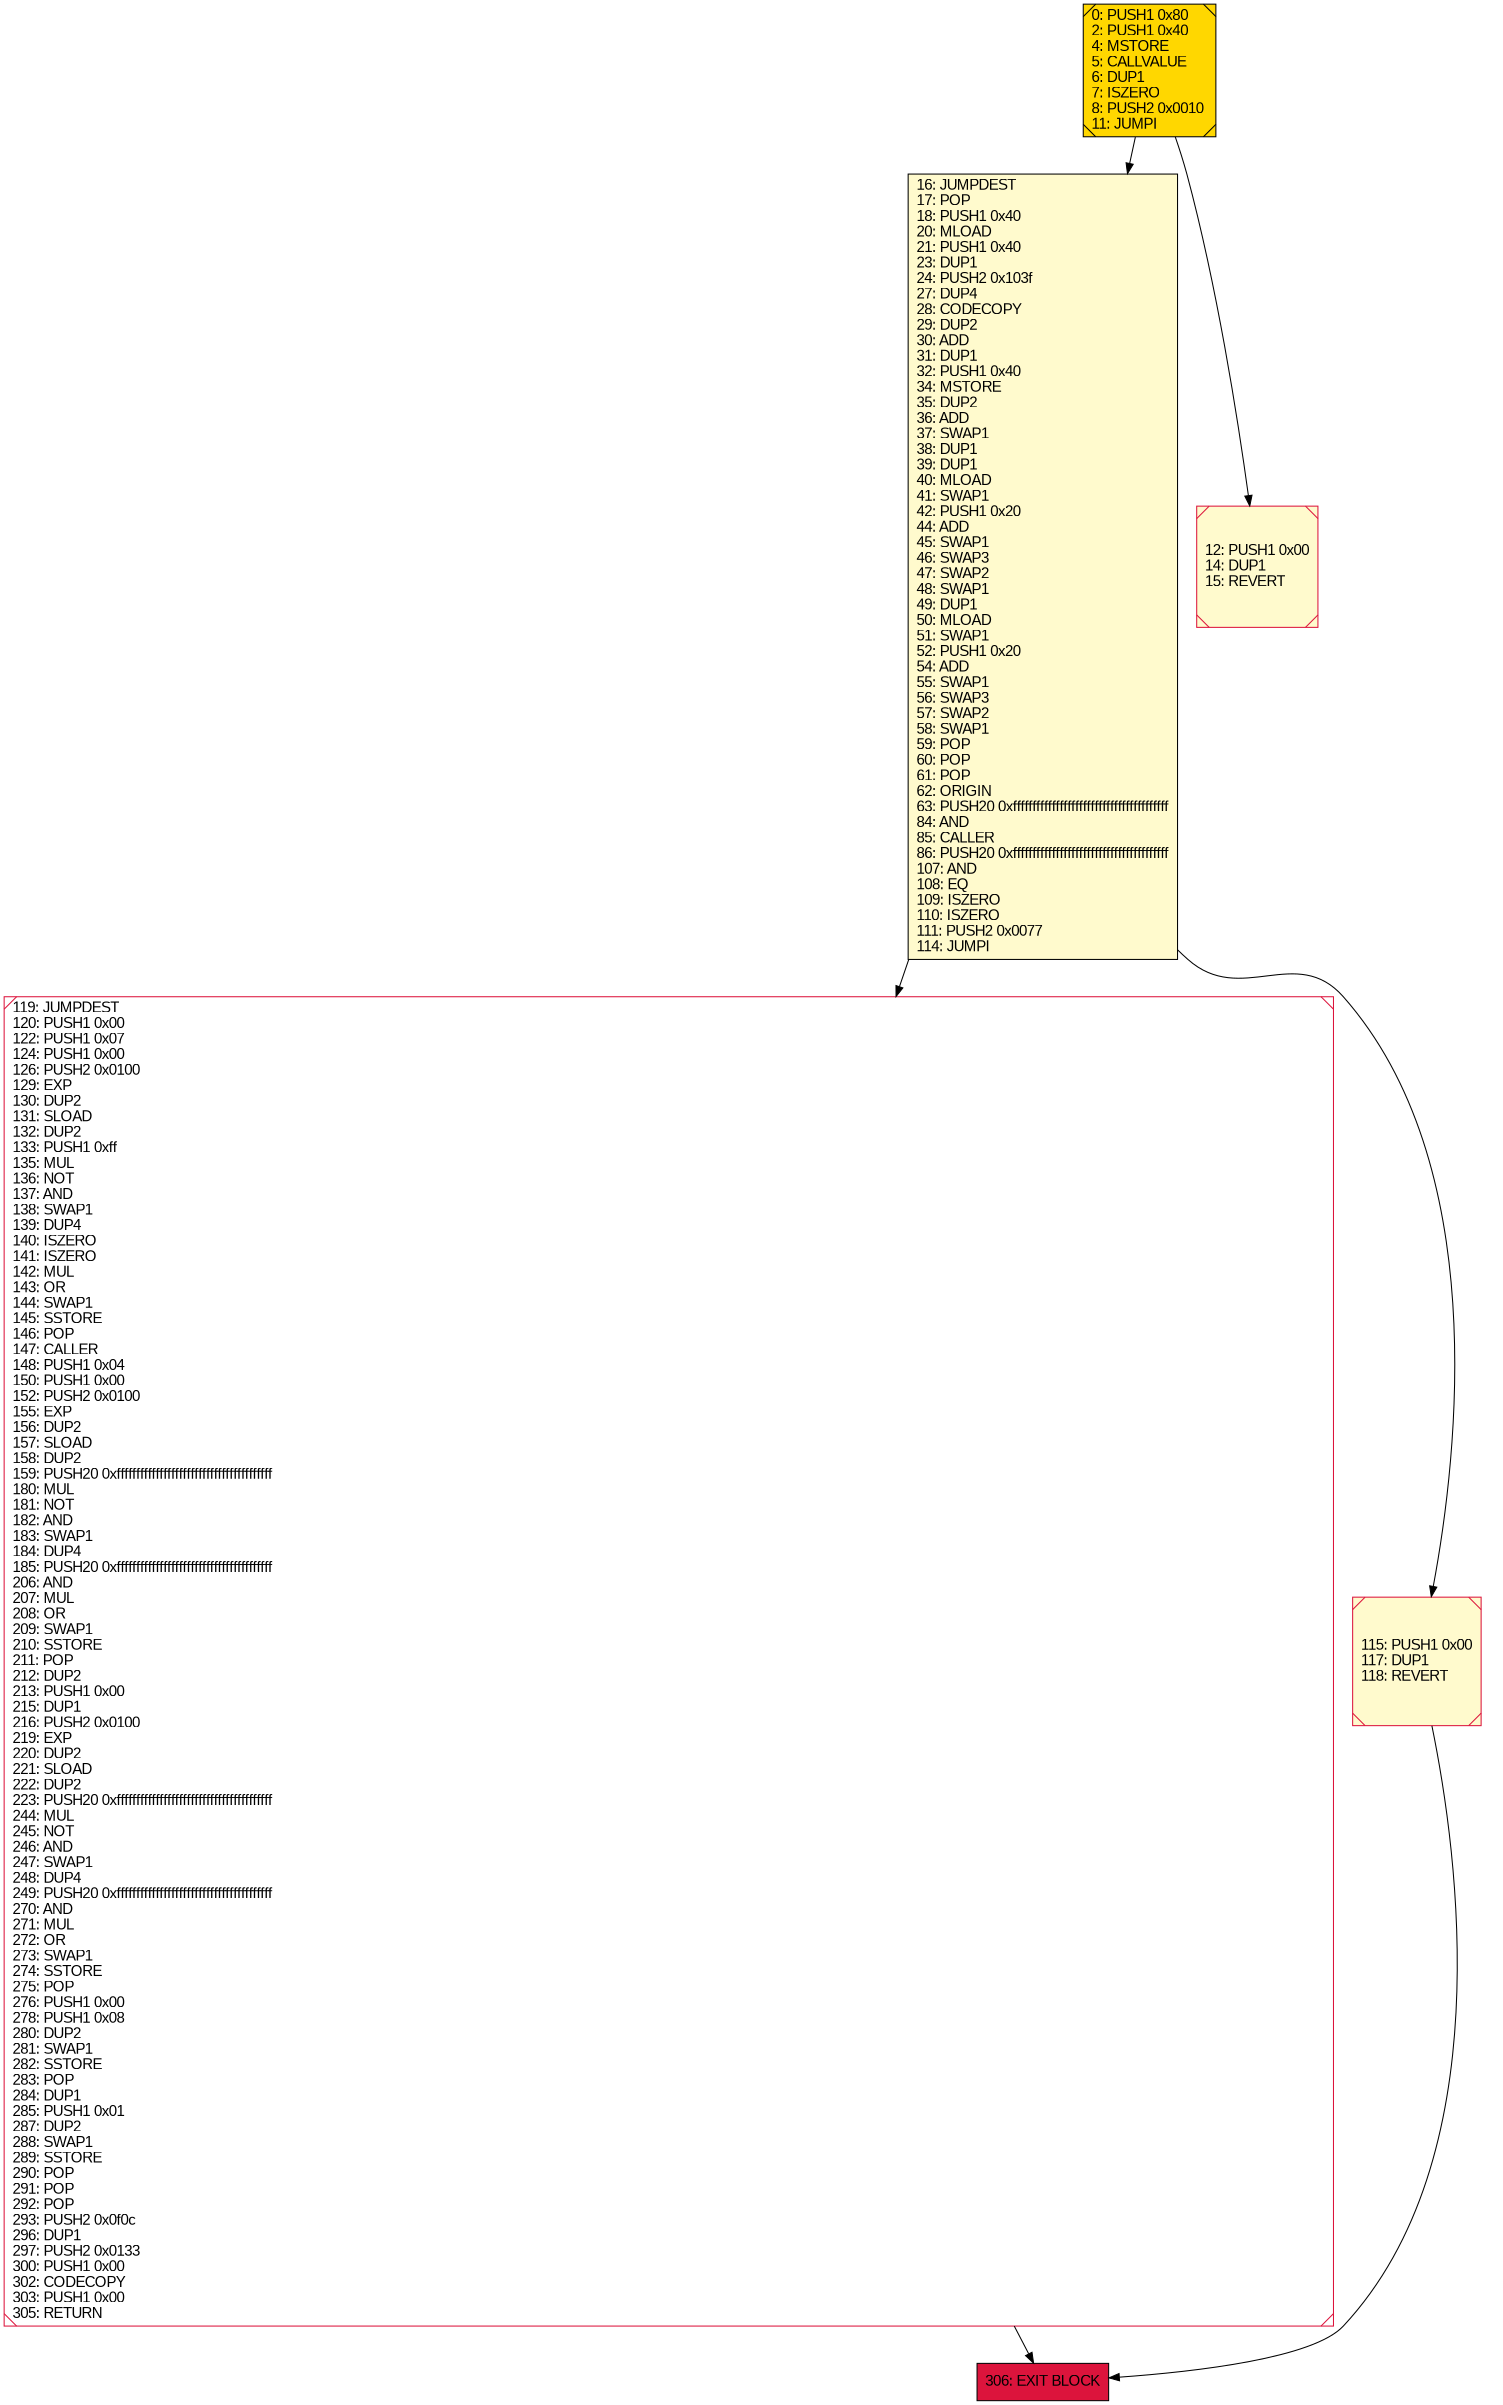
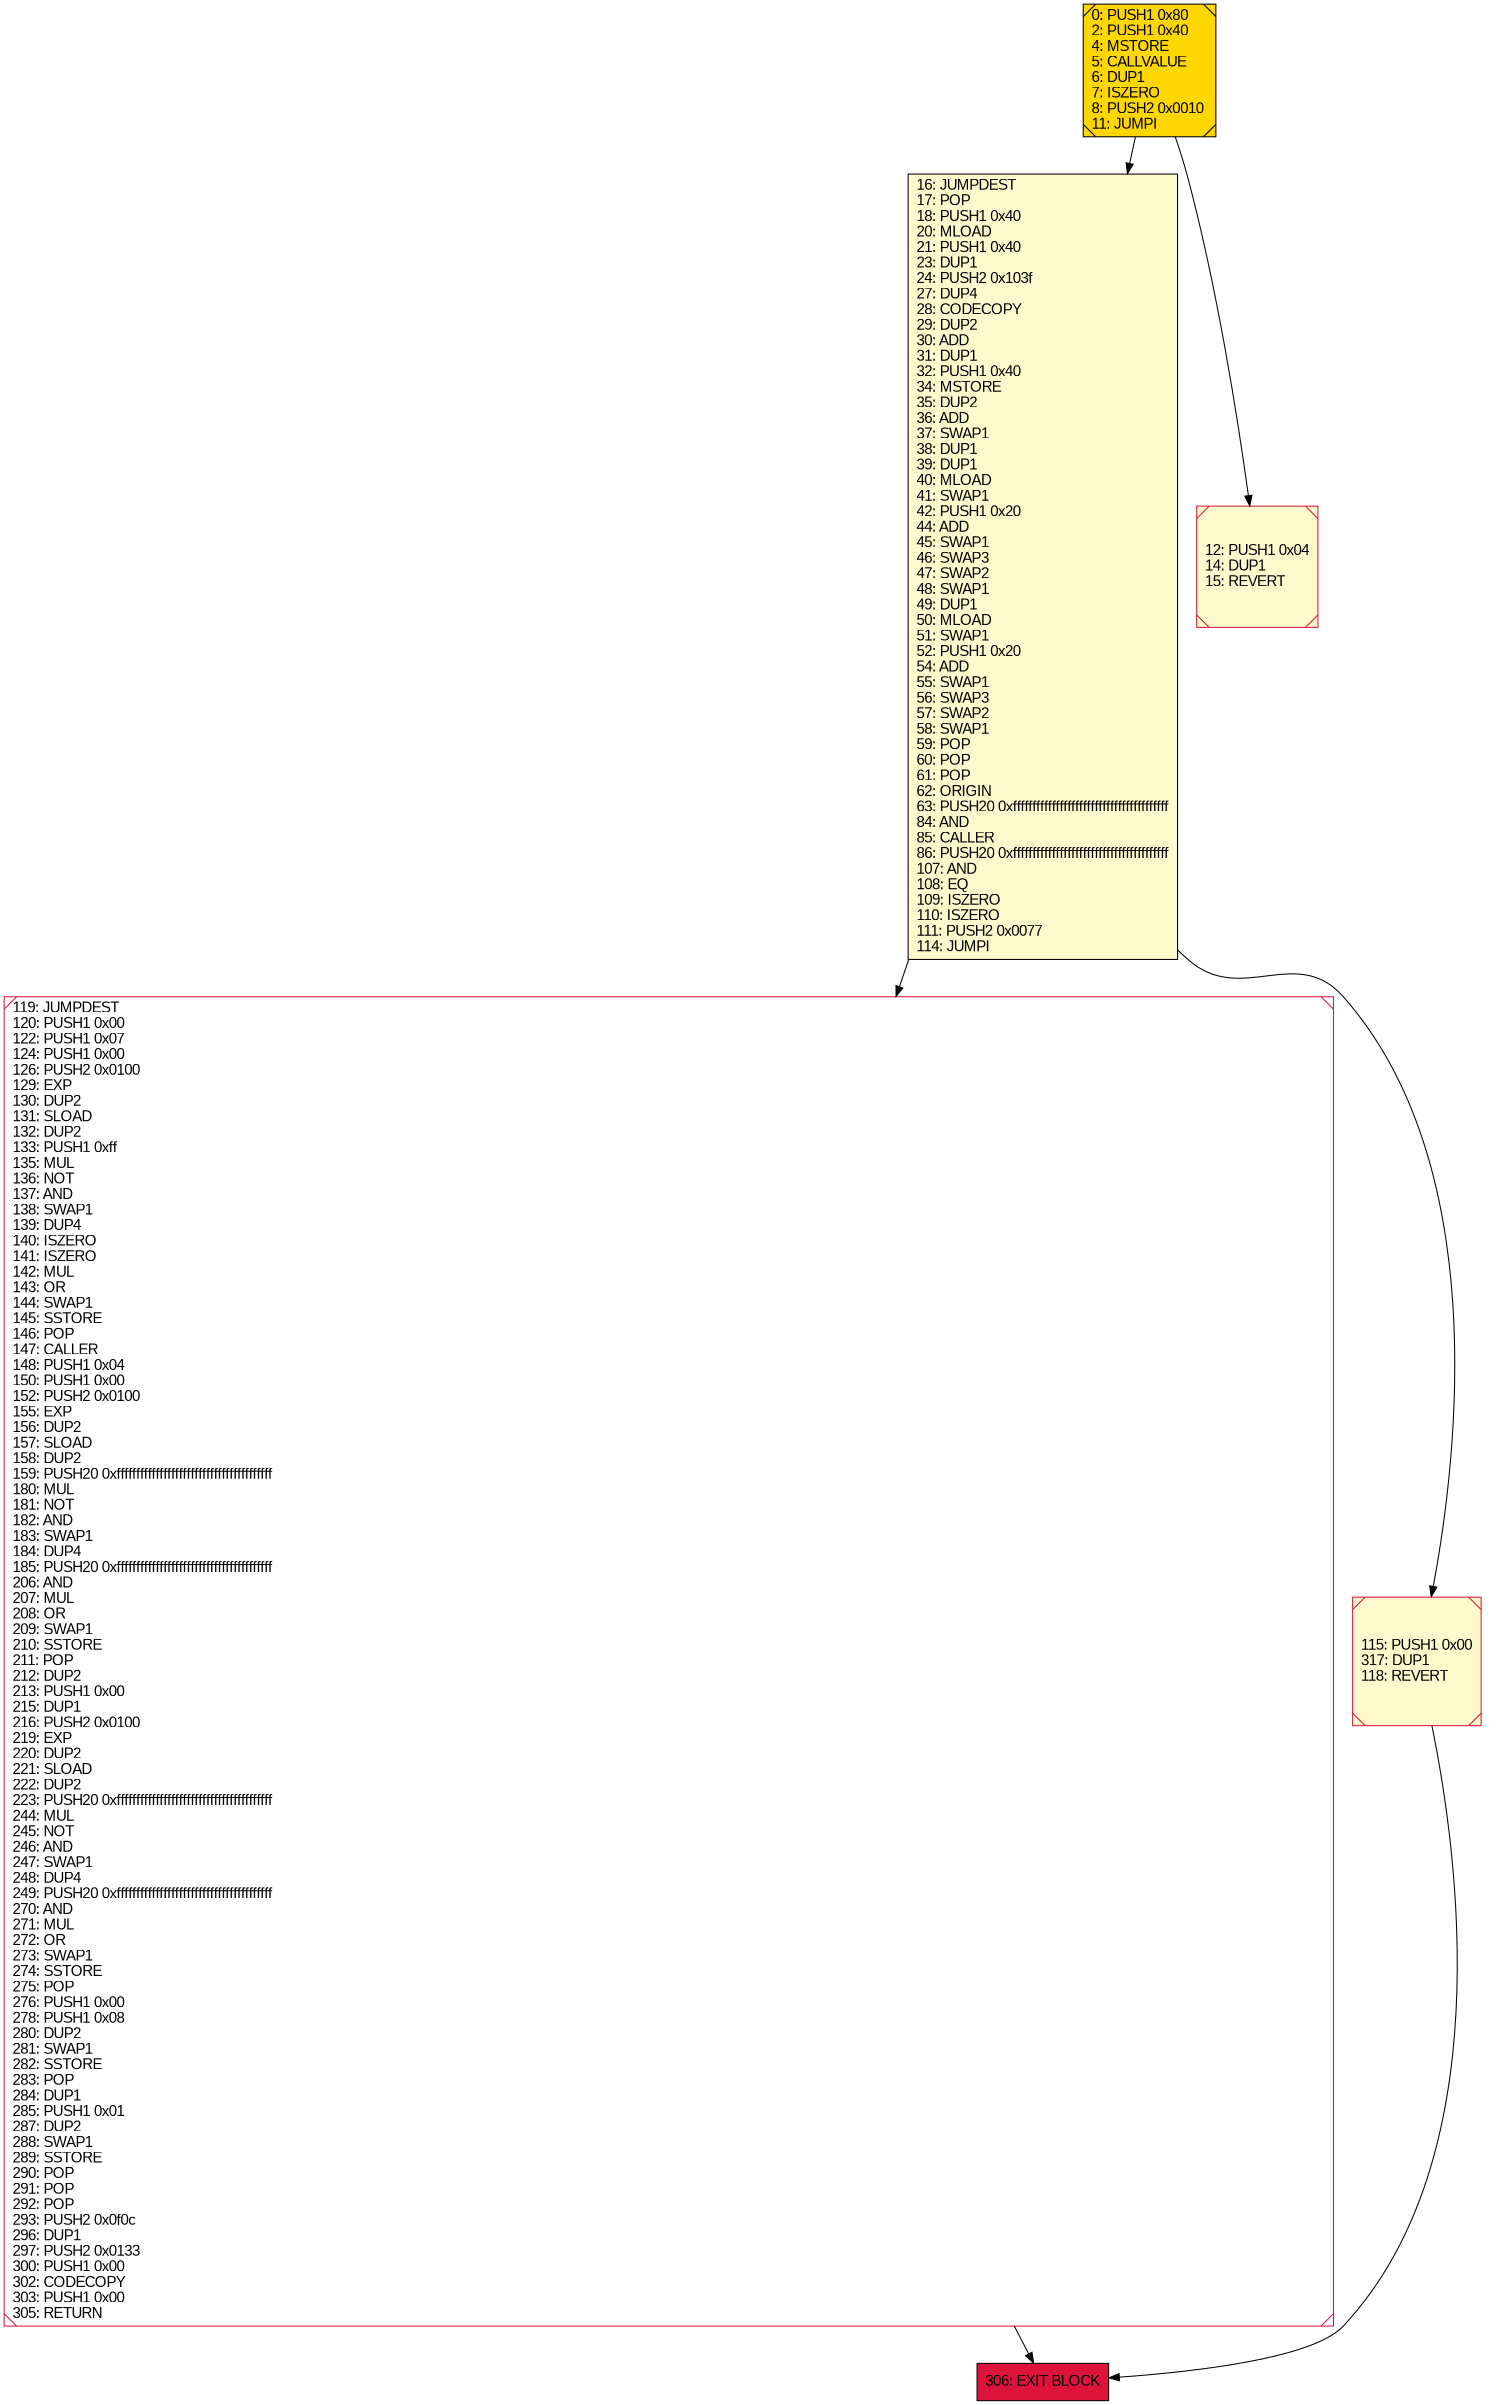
  digraph {
    rankdir=UD
    node [color=crimson fillcolor=lemonchiffon fontcolor=black fontname=arial shape=Msquare style=filled]
    n1 [fillcolor=white label="119: JUMPDEST\l120: PUSH1 0x00\l122: PUSH1 0x07\l124: PUSH1 0x00\l126: PUSH2 0x0100\l129: EXP\l130: DUP2\l131: SLOAD\l132: DUP2\l133: PUSH1 0xff\l135: MUL\l136: NOT\l137: AND\l138: SWAP1\l139: DUP4\l140: ISZERO\l141: ISZERO\l142: MUL\l143: OR\l144: SWAP1\l145: SSTORE\l146: POP\l147: CALLER\l148: PUSH1 0x04\l150: PUSH1 0x00\l152: PUSH2 0x0100\l155: EXP\l156: DUP2\l157: SLOAD\l158: DUP2\l159: PUSH20 0xffffffffffffffffffffffffffffffffffffffff\l180: MUL\l181: NOT\l182: AND\l183: SWAP1\l184: DUP4\l185: PUSH20 0xffffffffffffffffffffffffffffffffffffffff\l206: AND\l207: MUL\l208: OR\l209: SWAP1\l210: SSTORE\l211: POP\l212: DUP2\l213: PUSH1 0x00\l215: DUP1\l216: PUSH2 0x0100\l219: EXP\l220: DUP2\l221: SLOAD\l222: DUP2\l223: PUSH20 0xffffffffffffffffffffffffffffffffffffffff\l244: MUL\l245: NOT\l246: AND\l247: SWAP1\l248: DUP4\l249: PUSH20 0xffffffffffffffffffffffffffffffffffffffff\l270: AND\l271: MUL\l272: OR\l273: SWAP1\l274: SSTORE\l275: POP\l276: PUSH1 0x00\l278: PUSH1 0x08\l280: DUP2\l281: SWAP1\l282: SSTORE\l283: POP\l284: DUP1\l285: PUSH1 0x01\l287: DUP2\l288: SWAP1\l289: SSTORE\l290: POP\l291: POP\l292: POP\l293: PUSH2 0x0f0c\l296: DUP1\l297: PUSH2 0x0133\l300: PUSH1 0x00\l302: CODECOPY\l303: PUSH1 0x00\l305: RETURN\l"]
    n2 [color=black fillcolor=crimson label="306: EXIT BLOCK\l" shape=box]
    n3 [color=black label="16: JUMPDEST\l17: POP\l18: PUSH1 0x40\l20: MLOAD\l21: PUSH1 0x40\l23: DUP1\l24: PUSH2 0x103f\l27: DUP4\l28: CODECOPY\l29: DUP2\l30: ADD\l31: DUP1\l32: PUSH1 0x40\l34: MSTORE\l35: DUP2\l36: ADD\l37: SWAP1\l38: DUP1\l39: DUP1\l40: MLOAD\l41: SWAP1\l42: PUSH1 0x20\l44: ADD\l45: SWAP1\l46: SWAP3\l47: SWAP2\l48: SWAP1\l49: DUP1\l50: MLOAD\l51: SWAP1\l52: PUSH1 0x20\l54: ADD\l55: SWAP1\l56: SWAP3\l57: SWAP2\l58: SWAP1\l59: POP\l60: POP\l61: POP\l62: ORIGIN\l63: PUSH20 0xffffffffffffffffffffffffffffffffffffffff\l84: AND\l85: CALLER\l86: PUSH20 0xffffffffffffffffffffffffffffffffffffffff\l107: AND\l108: EQ\l109: ISZERO\l110: ISZERO\l111: PUSH2 0x0077\l114: JUMPI\l" shape=box]
-   n4 [label="115: PUSH1 0x00\l117: DUP1\l118: REVERT\l"]
+   n4 [label="115: PUSH1 0x00\l317: DUP1\l118: REVERT\l"]
    n5 [color=black fillcolor=gold label="0: PUSH1 0x80\l2: PUSH1 0x40\l4: MSTORE\l5: CALLVALUE\l6: DUP1\l7: ISZERO\l8: PUSH2 0x0010\l11: JUMPI\l"]
-   n6 [label="12: PUSH1 0x00\l14: DUP1\l15: REVERT\l"]
+   n6 [label="12: PUSH1 0x04\l14: DUP1\l15: REVERT\l"]
    n1 -> n2
    n3 -> n1
    n3 -> n4
    n4 -> n2
    n5 -> n3
    n5 -> n6
  }
